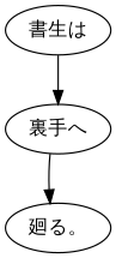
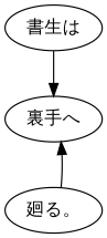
  digraph {
    n1 [label="書生は"]
    n2 [label="裏手へ"]
    n3 [label="廻る。"]
    n1 -> n2
-   n2 -> n3
+   n3 -> n2
  }
